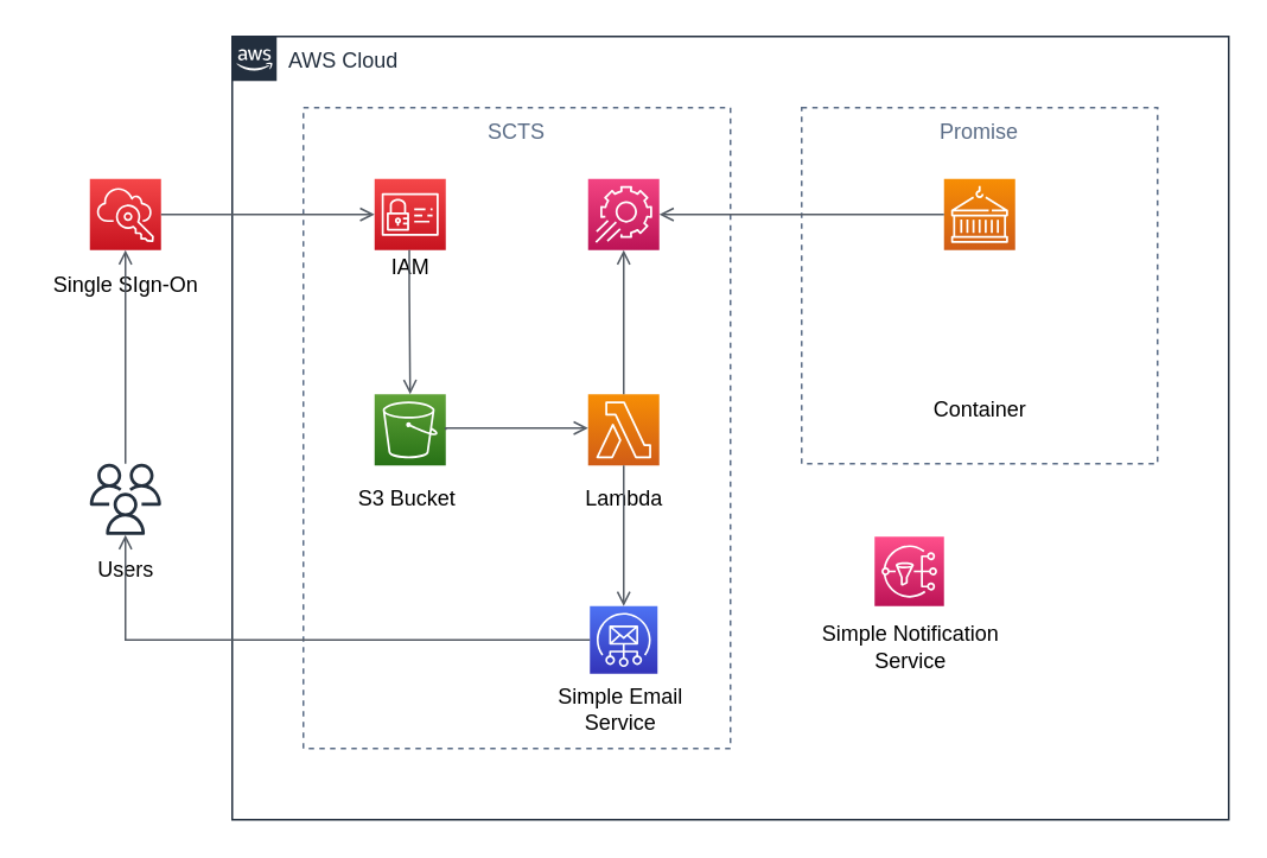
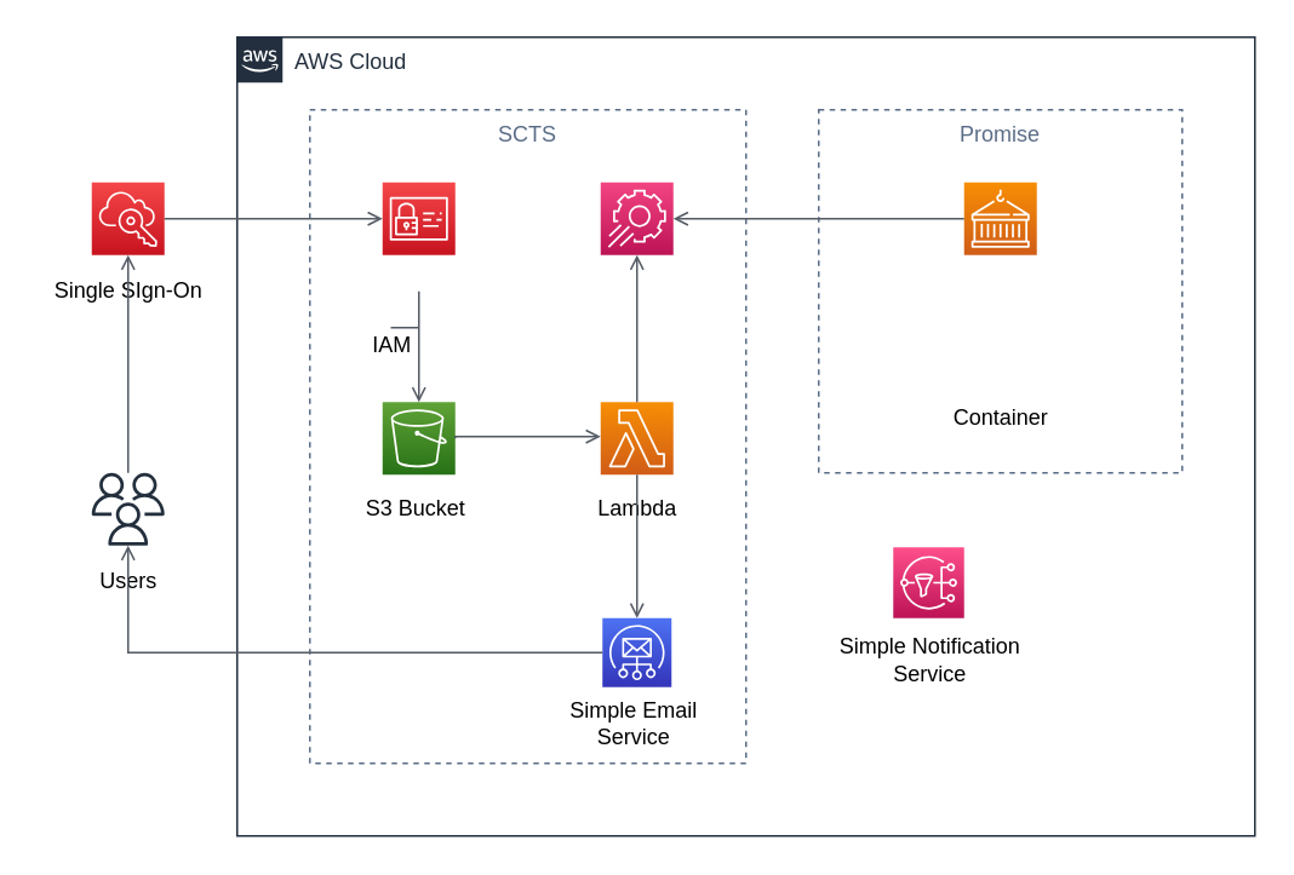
  <mxCell id="0" />
  <mxCell id="1" parent="0" />
  <mxCell id="2" value="Users" style="text;html=1;align=center;verticalAlign=middle;resizable=0;points=[];autosize=1;strokeColor=none;fillColor=none;" parent="1" vertex="1"><mxGeometry x="45" y="310" width="50" height="20" as="geometry" /></mxCell>
  <mxCell id="3" value="" style="sketch=0;outlineConnect=0;fontColor=#232F3E;gradientColor=none;fillColor=#232F3D;strokeColor=none;dashed=0;verticalLabelPosition=bottom;verticalAlign=top;align=center;html=1;fontSize=12;fontStyle=0;aspect=fixed;pointerEvents=1;shape=mxgraph.aws4.users;" parent="1" vertex="1"><mxGeometry x="50" y="260" width="40" height="40" as="geometry" /></mxCell>
  <mxCell id="4" value="AWS Cloud" style="points=[[0,0],[0.25,0],[0.5,0],[0.75,0],[1,0],[1,0.25],[1,0.5],[1,0.75],[1,1],[0.75,1],[0.5,1],[0.25,1],[0,1],[0,0.75],[0,0.5],[0,0.25]];outlineConnect=0;gradientColor=none;html=1;whiteSpace=wrap;fontSize=12;fontStyle=0;container=1;pointerEvents=0;collapsible=0;recursiveResize=0;shape=mxgraph.aws4.group;grIcon=mxgraph.aws4.group_aws_cloud_alt;strokeColor=#232F3E;fillColor=none;verticalAlign=top;align=left;spacingLeft=30;fontColor=#232F3E;dashed=0;" parent="1" vertex="1"><mxGeometry x="130" y="20" width="560" height="440" as="geometry" /></mxCell>
  <mxCell id="5" value="SCTS" style="fillColor=none;strokeColor=#5A6C86;dashed=1;verticalAlign=top;fontStyle=0;fontColor=#5A6C86;" parent="4" vertex="1"><mxGeometry x="40" y="40" width="240" height="360" as="geometry" /></mxCell>
  <mxCell id="6" value="" style="sketch=0;points=[[0,0,0],[0.25,0,0],[0.5,0,0],[0.75,0,0],[1,0,0],[0,1,0],[0.25,1,0],[0.5,1,0],[0.75,1,0],[1,1,0],[0,0.25,0],[0,0.5,0],[0,0.75,0],[1,0.25,0],[1,0.5,0],[1,0.75,0]];outlineConnect=0;fontColor=#232F3E;gradientColor=#F54749;gradientDirection=north;fillColor=#C7131F;strokeColor=#ffffff;dashed=0;verticalLabelPosition=bottom;verticalAlign=top;align=center;html=1;fontSize=12;fontStyle=0;aspect=fixed;shape=mxgraph.aws4.resourceIcon;resIcon=mxgraph.aws4.identity_and_access_management;" parent="4" vertex="1"><mxGeometry x="80" y="80" width="40" height="40" as="geometry" /></mxCell>
- <mxCell id="7" value="IAM" style="text;html=1;align=center;verticalAlign=middle;resizable=0;points=[];autosize=1;strokeColor=none;fillColor=none;" parent="4" vertex="1"><mxGeometry x="80" y="120" width="40" height="20" as="geometry" /></mxCell>
+ <mxCell id="7" value="IAM" style="text;html=1;align=center;verticalAlign=middle;resizable=0;points=[];autosize=1;strokeColor=none;fillColor=none;" parent="4" vertex="1"><mxGeometry x="65" y="160" width="40" height="20" as="geometry" /></mxCell>
  <mxCell id="8" value="" style="sketch=0;points=[[0,0,0],[0.25,0,0],[0.5,0,0],[0.75,0,0],[1,0,0],[0,1,0],[0.25,1,0],[0.5,1,0],[0.75,1,0],[1,1,0],[0,0.25,0],[0,0.5,0],[0,0.75,0],[1,0.25,0],[1,0.5,0],[1,0.75,0]];outlineConnect=0;fontColor=#232F3E;gradientColor=#60A337;gradientDirection=north;fillColor=#277116;strokeColor=#ffffff;dashed=0;verticalLabelPosition=bottom;verticalAlign=top;align=center;html=1;fontSize=12;fontStyle=0;aspect=fixed;shape=mxgraph.aws4.resourceIcon;resIcon=mxgraph.aws4.s3;" parent="4" vertex="1"><mxGeometry x="80" y="201" width="40" height="40" as="geometry" /></mxCell>
  <mxCell id="9" value="S3 Bucket" style="text;html=1;align=center;verticalAlign=middle;resizable=0;points=[];autosize=1;strokeColor=none;fillColor=none;" parent="4" vertex="1"><mxGeometry x="63" y="250" width="70" height="20" as="geometry" /></mxCell>
  <mxCell id="10" value="" style="sketch=0;points=[[0,0,0],[0.25,0,0],[0.5,0,0],[0.75,0,0],[1,0,0],[0,1,0],[0.25,1,0],[0.5,1,0],[0.75,1,0],[1,1,0],[0,0.25,0],[0,0.5,0],[0,0.75,0],[1,0.25,0],[1,0.5,0],[1,0.75,0]];outlineConnect=0;fontColor=#232F3E;gradientColor=#F78E04;gradientDirection=north;fillColor=#D05C17;strokeColor=#ffffff;dashed=0;verticalLabelPosition=bottom;verticalAlign=top;align=center;html=1;fontSize=12;fontStyle=0;aspect=fixed;shape=mxgraph.aws4.resourceIcon;resIcon=mxgraph.aws4.lambda;" parent="4" vertex="1"><mxGeometry x="200" y="201" width="40" height="40" as="geometry" /></mxCell>
  <mxCell id="11" value="" style="sketch=0;points=[[0,0,0],[0.25,0,0],[0.5,0,0],[0.75,0,0],[1,0,0],[0,1,0],[0.25,1,0],[0.5,1,0],[0.75,1,0],[1,1,0],[0,0.25,0],[0,0.5,0],[0,0.75,0],[1,0.25,0],[1,0.5,0],[1,0.75,0]];points=[[0,0,0],[0.25,0,0],[0.5,0,0],[0.75,0,0],[1,0,0],[0,1,0],[0.25,1,0],[0.5,1,0],[0.75,1,0],[1,1,0],[0,0.25,0],[0,0.5,0],[0,0.75,0],[1,0.25,0],[1,0.5,0],[1,0.75,0]];outlineConnect=0;fontColor=#232F3E;gradientColor=#F34482;gradientDirection=north;fillColor=#BC1356;strokeColor=#ffffff;dashed=0;verticalLabelPosition=bottom;verticalAlign=top;align=center;html=1;fontSize=12;fontStyle=0;aspect=fixed;shape=mxgraph.aws4.resourceIcon;resIcon=mxgraph.aws4.app_config;" parent="4" vertex="1"><mxGeometry x="200" y="80" width="40" height="40" as="geometry" /></mxCell>
  <mxCell id="12" value="" style="sketch=0;points=[[0,0,0],[0.25,0,0],[0.5,0,0],[0.75,0,0],[1,0,0],[0,1,0],[0.25,1,0],[0.5,1,0],[0.75,1,0],[1,1,0],[0,0.25,0],[0,0.5,0],[0,0.75,0],[1,0.25,0],[1,0.5,0],[1,0.75,0]];outlineConnect=0;fontColor=#232F3E;gradientColor=#F78E04;gradientDirection=north;fillColor=#D05C17;strokeColor=#ffffff;dashed=0;verticalLabelPosition=bottom;verticalAlign=top;align=center;html=1;fontSize=12;fontStyle=0;aspect=fixed;shape=mxgraph.aws4.resourceIcon;resIcon=mxgraph.aws4.containers;" parent="4" vertex="1"><mxGeometry x="400" y="80" width="40" height="40" as="geometry" /></mxCell>
  <mxCell id="13" value="Lambda" style="text;html=1;align=center;verticalAlign=middle;resizable=0;points=[];autosize=1;strokeColor=none;fillColor=none;" parent="4" vertex="1"><mxGeometry x="190" y="250" width="60" height="20" as="geometry" /></mxCell>
  <mxCell id="14" value="Promise" style="fillColor=none;strokeColor=#5A6C86;dashed=1;verticalAlign=top;fontStyle=0;fontColor=#5A6C86;" parent="4" vertex="1"><mxGeometry x="320" y="40" width="200" height="200" as="geometry" /></mxCell>
  <mxCell id="15" value="Container" style="text;html=1;align=center;verticalAlign=middle;resizable=0;points=[];autosize=1;strokeColor=none;fillColor=none;" parent="4" vertex="1"><mxGeometry x="385" y="200" width="70" height="20" as="geometry" /></mxCell>
  <mxCell id="16" value="" style="edgeStyle=orthogonalEdgeStyle;html=1;endArrow=open;elbow=vertical;startArrow=none;endFill=0;strokeColor=#545B64;rounded=0;entryX=0.5;entryY=0;entryDx=0;entryDy=0;entryPerimeter=0;exitX=0.488;exitY=0;exitDx=0;exitDy=0;exitPerimeter=0;" parent="4" source="7" target="8" edge="1"><mxGeometry width="100" relative="1" as="geometry"><mxPoint x="-70" y="250" as="sourcePoint" /><mxPoint x="30" y="250" as="targetPoint" /><Array as="points"><mxPoint x="100" y="140" /><mxPoint x="100" y="140" /></Array></mxGeometry></mxCell>
  <mxCell id="17" value="" style="edgeStyle=orthogonalEdgeStyle;html=1;endArrow=open;elbow=vertical;startArrow=none;endFill=0;strokeColor=#545B64;rounded=0;exitX=1;exitY=0.5;exitDx=0;exitDy=0;exitPerimeter=0;" parent="4" source="8" edge="1"><mxGeometry width="100" relative="1" as="geometry"><mxPoint x="130" y="220" as="sourcePoint" /><mxPoint x="200" y="220" as="targetPoint" /><Array as="points"><mxPoint x="120" y="220" /></Array></mxGeometry></mxCell>
  <mxCell id="18" value="" style="edgeStyle=orthogonalEdgeStyle;html=1;endArrow=open;elbow=vertical;startArrow=none;endFill=0;strokeColor=#545B64;rounded=0;entryX=0.5;entryY=1;entryDx=0;entryDy=0;entryPerimeter=0;exitX=0.5;exitY=0;exitDx=0;exitDy=0;exitPerimeter=0;" parent="4" source="10" target="11" edge="1"><mxGeometry width="100" relative="1" as="geometry"><mxPoint x="160" y="40" as="sourcePoint" /><mxPoint x="350" y="200" as="targetPoint" /></mxGeometry></mxCell>
  <mxCell id="19" value="" style="edgeStyle=orthogonalEdgeStyle;html=1;endArrow=none;elbow=vertical;startArrow=open;startFill=0;strokeColor=#545B64;rounded=0;exitX=1;exitY=0.5;exitDx=0;exitDy=0;exitPerimeter=0;" parent="4" source="11" edge="1"><mxGeometry width="100" relative="1" as="geometry"><mxPoint x="300" y="100" as="sourcePoint" /><mxPoint x="400" y="100" as="targetPoint" /></mxGeometry></mxCell>
  <mxCell id="20" value="Simple Email&lt;br&gt;Service" style="text;html=1;align=center;verticalAlign=middle;resizable=0;points=[];autosize=1;strokeColor=none;fillColor=none;" parent="4" vertex="1"><mxGeometry x="173" y="363" width="90" height="30" as="geometry" /></mxCell>
  <mxCell id="21" value="" style="sketch=0;points=[[0,0,0],[0.25,0,0],[0.5,0,0],[0.75,0,0],[1,0,0],[0,1,0],[0.25,1,0],[0.5,1,0],[0.75,1,0],[1,1,0],[0,0.25,0],[0,0.5,0],[0,0.75,0],[1,0.25,0],[1,0.5,0],[1,0.75,0]];outlineConnect=0;fontColor=#232F3E;gradientColor=#4D72F3;gradientDirection=north;fillColor=#3334B9;strokeColor=#ffffff;dashed=0;verticalLabelPosition=bottom;verticalAlign=top;align=center;html=1;fontSize=12;fontStyle=0;aspect=fixed;shape=mxgraph.aws4.resourceIcon;resIcon=mxgraph.aws4.simple_email_service;" parent="4" vertex="1"><mxGeometry x="201" y="320" width="38" height="38" as="geometry" /></mxCell>
  <mxCell id="22" value="" style="edgeStyle=orthogonalEdgeStyle;html=1;endArrow=open;elbow=vertical;startArrow=none;endFill=0;strokeColor=#545B64;rounded=0;exitX=0.5;exitY=1;exitDx=0;exitDy=0;exitPerimeter=0;" parent="4" source="10" target="21" edge="1"><mxGeometry width="100" relative="1" as="geometry"><mxPoint x="340" y="330" as="sourcePoint" /><mxPoint x="440" y="330" as="targetPoint" /></mxGeometry></mxCell>
  <mxCell id="23" value="" style="sketch=0;points=[[0,0,0],[0.25,0,0],[0.5,0,0],[0.75,0,0],[1,0,0],[0,1,0],[0.25,1,0],[0.5,1,0],[0.75,1,0],[1,1,0],[0,0.25,0],[0,0.5,0],[0,0.75,0],[1,0.25,0],[1,0.5,0],[1,0.75,0]];outlineConnect=0;fontColor=#232F3E;gradientColor=#FF4F8B;gradientDirection=north;fillColor=#BC1356;strokeColor=#ffffff;dashed=0;verticalLabelPosition=bottom;verticalAlign=top;align=center;html=1;fontSize=12;fontStyle=0;aspect=fixed;shape=mxgraph.aws4.resourceIcon;resIcon=mxgraph.aws4.sns;" parent="4" vertex="1"><mxGeometry x="361" y="281" width="39" height="39" as="geometry" /></mxCell>
  <mxCell id="24" value="Simple Notification&lt;br&gt;Service" style="text;html=1;align=center;verticalAlign=middle;resizable=0;points=[];autosize=1;strokeColor=none;fillColor=none;" parent="4" vertex="1"><mxGeometry x="320.5" y="328" width="120" height="30" as="geometry" /></mxCell>
  <mxCell id="25" value="" style="sketch=0;points=[[0,0,0],[0.25,0,0],[0.5,0,0],[0.75,0,0],[1,0,0],[0,1,0],[0.25,1,0],[0.5,1,0],[0.75,1,0],[1,1,0],[0,0.25,0],[0,0.5,0],[0,0.75,0],[1,0.25,0],[1,0.5,0],[1,0.75,0]];outlineConnect=0;fontColor=#232F3E;gradientColor=#F54749;gradientDirection=north;fillColor=#C7131F;strokeColor=#ffffff;dashed=0;verticalLabelPosition=bottom;verticalAlign=top;align=center;html=1;fontSize=12;fontStyle=0;aspect=fixed;shape=mxgraph.aws4.resourceIcon;resIcon=mxgraph.aws4.single_sign_on;" parent="1" vertex="1"><mxGeometry x="50" y="100" width="40" height="40" as="geometry" /></mxCell>
  <mxCell id="26" value="Single SIgn-On" style="text;html=1;align=center;verticalAlign=middle;resizable=0;points=[];autosize=1;strokeColor=none;fillColor=none;" parent="1" vertex="1"><mxGeometry x="20" y="150" width="100" height="20" as="geometry" /></mxCell>
  <mxCell id="27" value="" style="edgeStyle=orthogonalEdgeStyle;html=1;endArrow=open;elbow=vertical;startArrow=none;endFill=0;strokeColor=#545B64;rounded=0;entryX=0.5;entryY=1;entryDx=0;entryDy=0;entryPerimeter=0;" parent="1" source="3" target="25" edge="1"><mxGeometry width="100" relative="1" as="geometry"><mxPoint x="40" y="70" as="sourcePoint" /><mxPoint x="140" y="70" as="targetPoint" /></mxGeometry></mxCell>
  <mxCell id="28" value="" style="edgeStyle=orthogonalEdgeStyle;html=1;endArrow=open;elbow=vertical;startArrow=none;endFill=0;strokeColor=#545B64;rounded=0;exitX=1;exitY=0.5;exitDx=0;exitDy=0;exitPerimeter=0;entryX=0;entryY=0.5;entryDx=0;entryDy=0;entryPerimeter=0;" parent="1" source="25" target="6" edge="1"><mxGeometry width="100" relative="1" as="geometry"><mxPoint x="100" y="120" as="sourcePoint" /><mxPoint x="200" y="120" as="targetPoint" /></mxGeometry></mxCell>
  <mxCell id="29" value="" style="edgeStyle=orthogonalEdgeStyle;html=1;endArrow=none;elbow=vertical;startArrow=open;startFill=0;strokeColor=#545B64;rounded=0;entryX=0;entryY=0.5;entryDx=0;entryDy=0;entryPerimeter=0;" parent="1" source="3" target="21" edge="1"><mxGeometry width="100" relative="1" as="geometry"><mxPoint x="70" y="380" as="sourcePoint" /><mxPoint x="170" y="380" as="targetPoint" /><Array as="points"><mxPoint x="70" y="359" /></Array></mxGeometry></mxCell>
